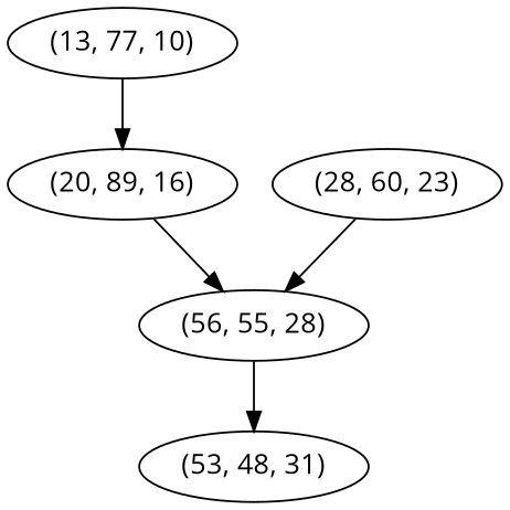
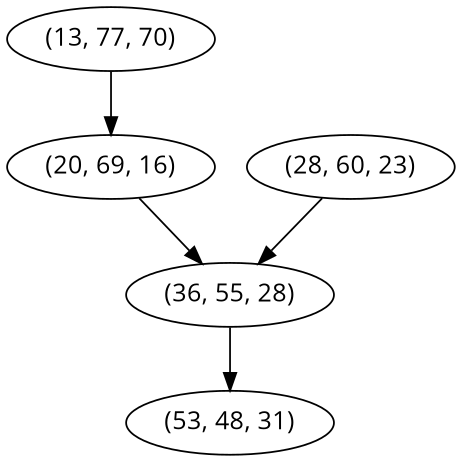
  digraph {
    fontname="Open Sans"
    node [fontname="Open Sans"]
    edge [fontname="Open Sans"]
-   "(13, 77, 10)"
-   "(20, 69, 16)" [label="(20, 89, 16)"]
-   "(36, 55, 28)" [label="(56, 55, 28)"]
+   "(13, 77, 10)" [label="(13, 77, 70)"]
+   "(20, 69, 16)"
+   "(36, 55, 28)"
    "(28, 60, 23)"
    n5 [label="(53, 48, 31)"]
    "(13, 77, 10)" -> "(20, 69, 16)"
    "(20, 69, 16)" -> "(36, 55, 28)"
    "(36, 55, 28)" -> n5
    "(28, 60, 23)" -> "(36, 55, 28)"
  }
